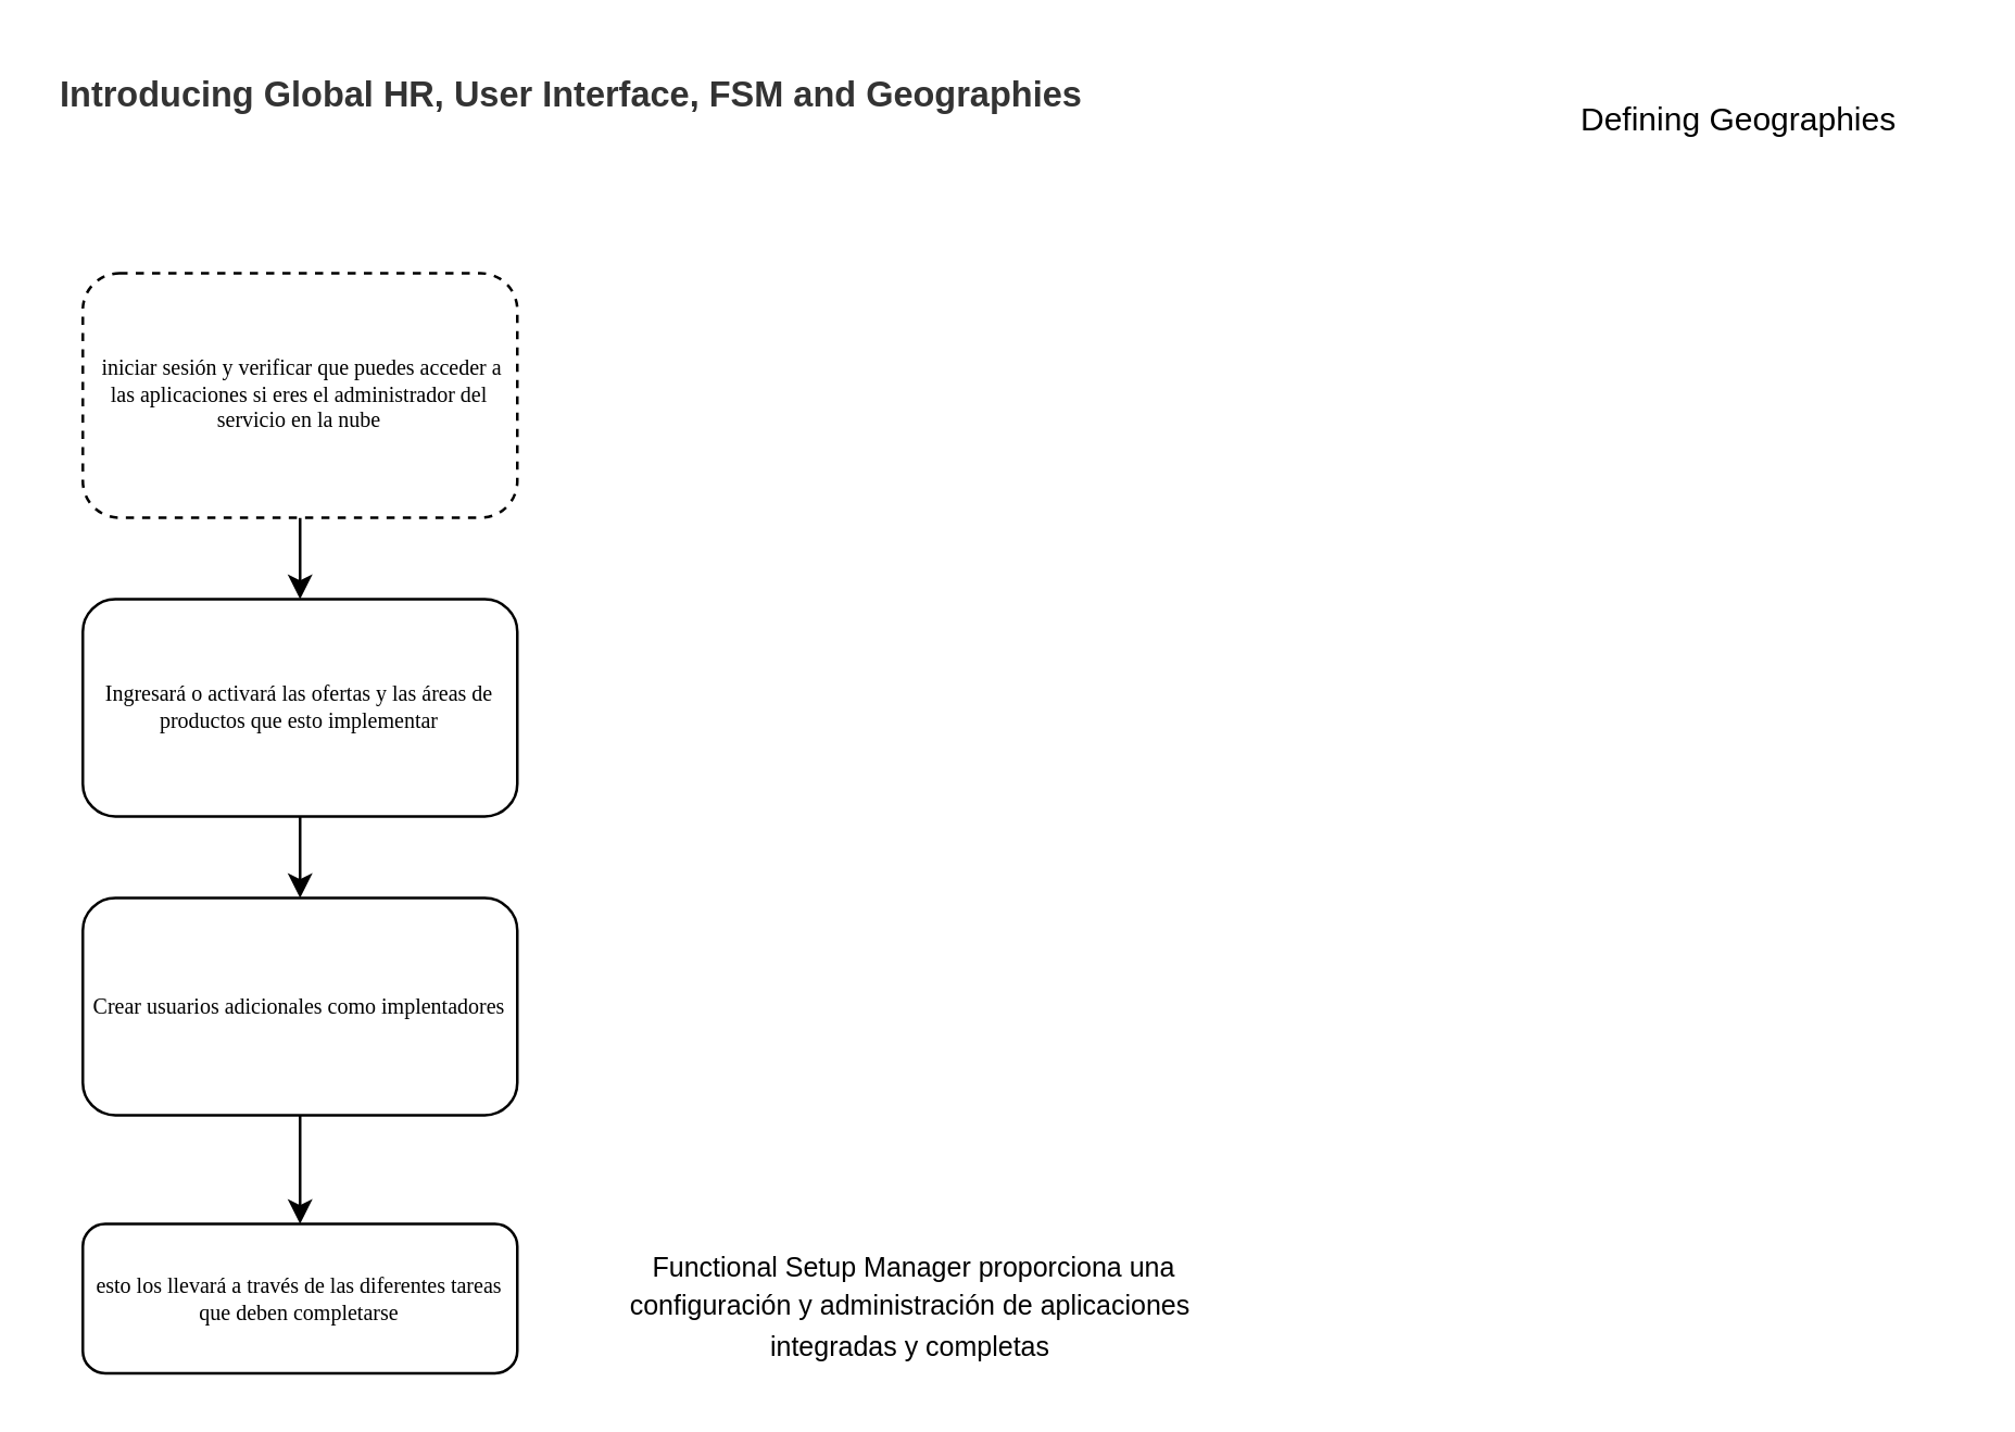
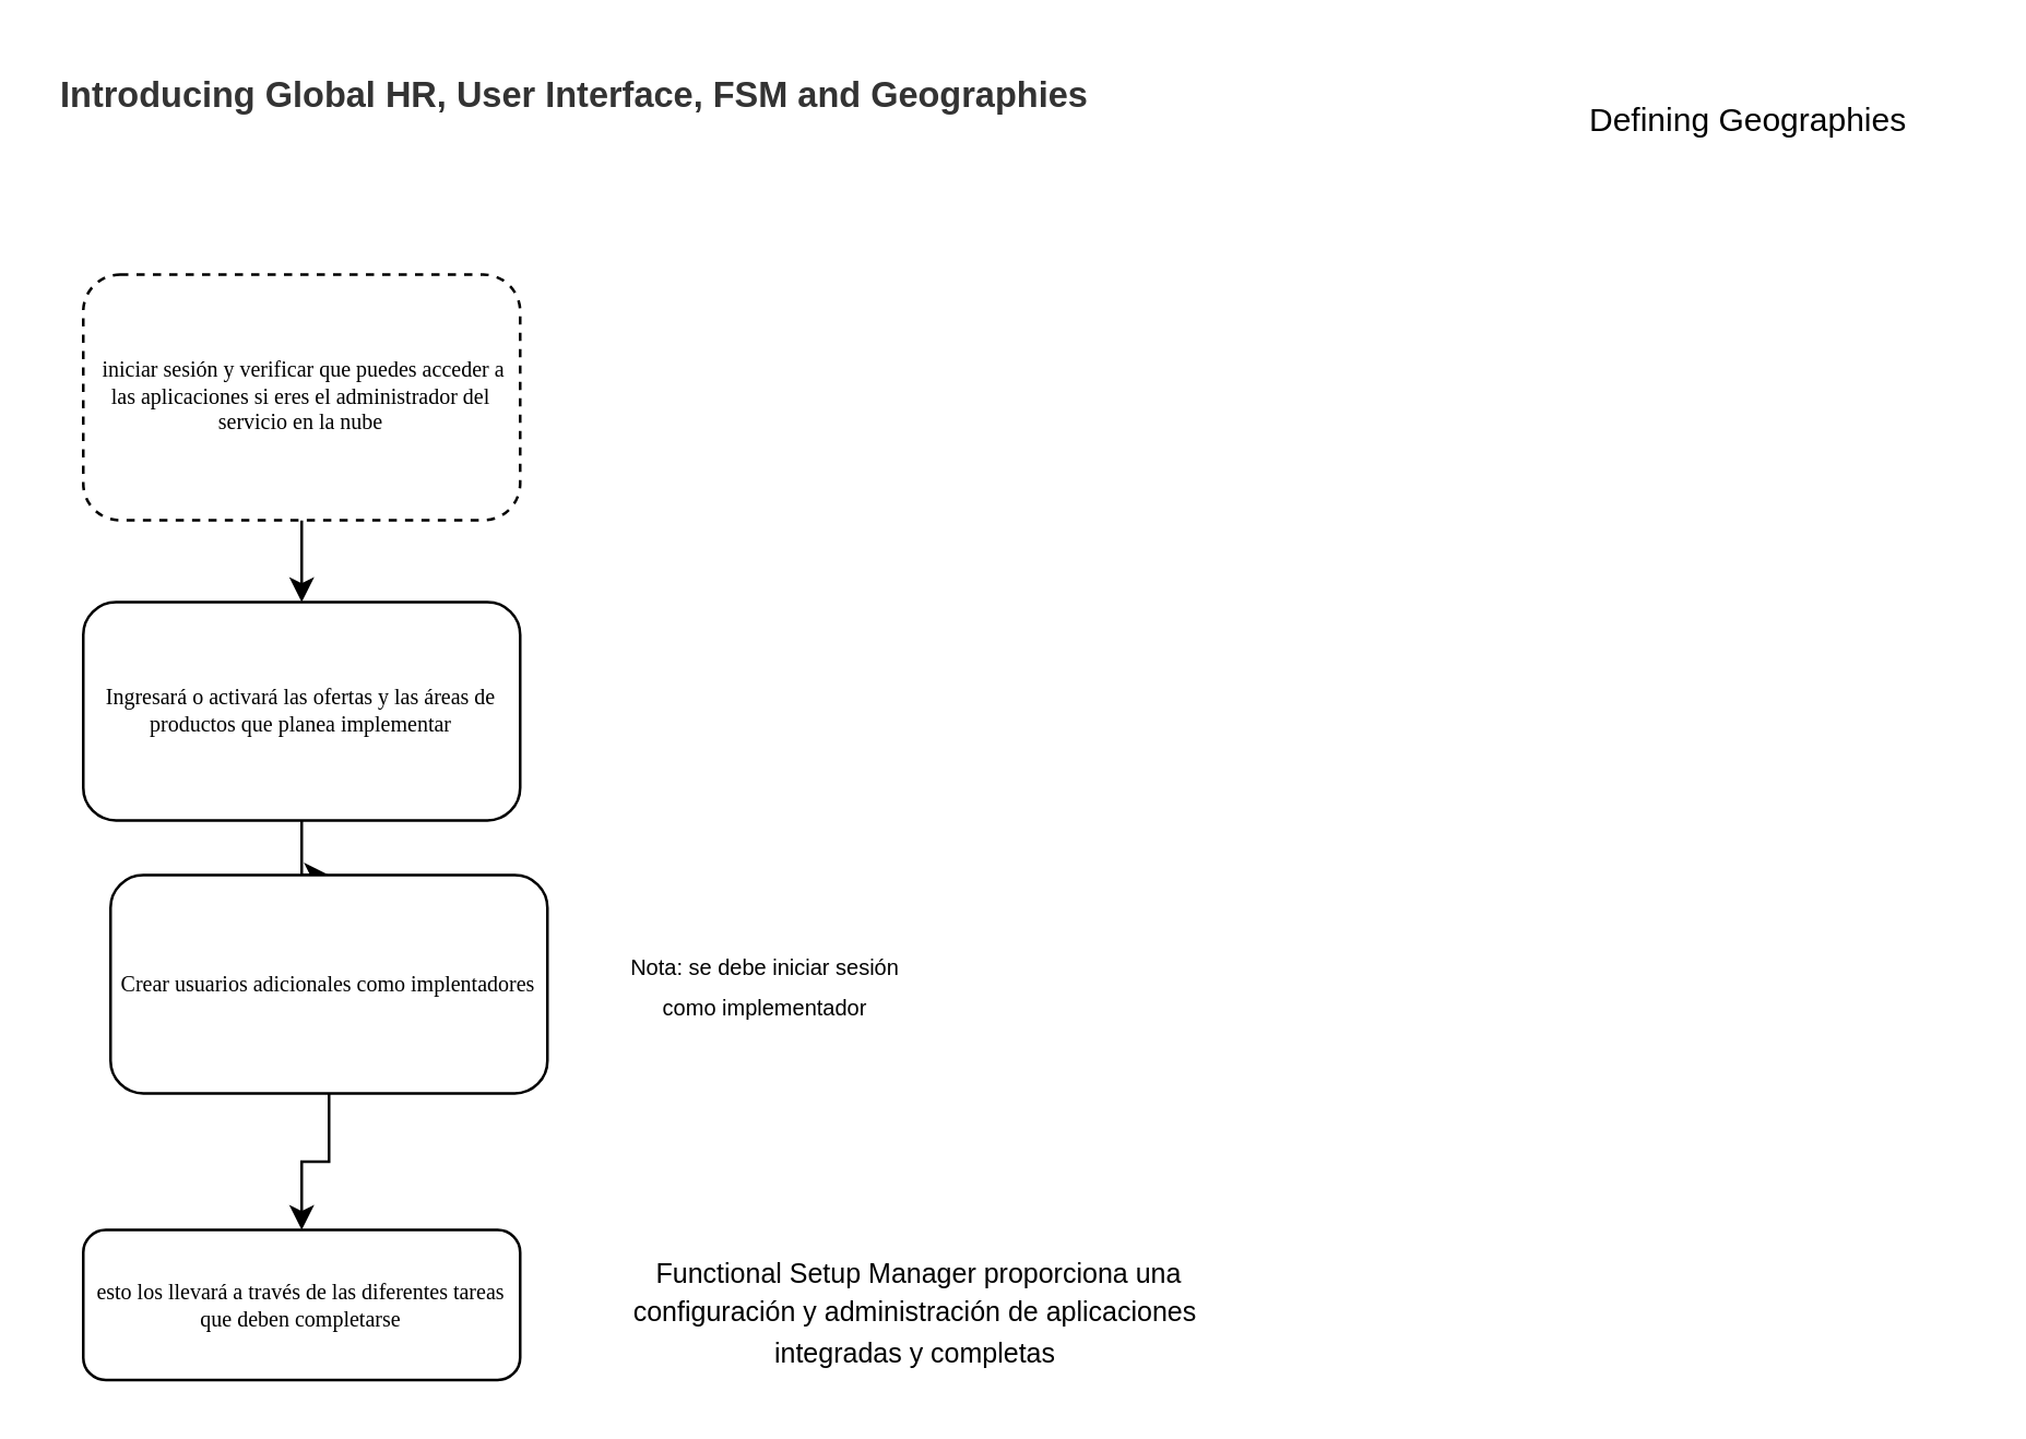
  <mxCell id="0" />
  <mxCell id="1" parent="0" />
  <mxCell id="2" value="" style="edgeStyle=orthogonalEdgeStyle;rounded=0;orthogonalLoop=1;jettySize=auto;html=1;" edge="1" parent="1" source="3" target="5"><mxGeometry relative="1" as="geometry" /></mxCell>
  <mxCell id="3" value="&amp;nbsp;iniciar sesión y&amp;nbsp;verificar que puedes acceder a las aplicaciones si eres el administrador del servicio en la nube" style="rounded=1;whiteSpace=wrap;html=1;shadow=0;labelBackgroundColor=none;strokeWidth=1;fontFamily=Verdana;fontSize=8;align=center;dashed=1;" vertex="1" parent="1"><mxGeometry x="30" y="100" width="160" height="90" as="geometry" /></mxCell>
  <mxCell id="4" value="" style="edgeStyle=orthogonalEdgeStyle;rounded=0;orthogonalLoop=1;jettySize=auto;html=1;" edge="1" parent="1" source="5" target="8"><mxGeometry relative="1" as="geometry" /></mxCell>
- <mxCell id="5" value="Ingresará o activará las ofertas y las áreas de productos que esto implementar" style="rounded=1;whiteSpace=wrap;html=1;shadow=0;labelBackgroundColor=none;strokeWidth=1;fontFamily=Verdana;fontSize=8;align=center;" vertex="1" parent="1"><mxGeometry x="30" y="220" width="160" height="80" as="geometry" /></mxCell>
+ <mxCell id="5" value="Ingresará o activará las ofertas y las áreas de productos que planea implementar" style="rounded=1;whiteSpace=wrap;html=1;shadow=0;labelBackgroundColor=none;strokeWidth=1;fontFamily=Verdana;fontSize=8;align=center;" vertex="1" parent="1"><mxGeometry x="30" y="220" width="160" height="80" as="geometry" /></mxCell>
+ <mxCell id="6" value="&lt;font style=&quot;font-size: 8px&quot;&gt;Nota: se debe iniciar sesión como implementador&lt;/font&gt;" style="text;html=1;strokeColor=none;fillColor=none;align=center;verticalAlign=middle;whiteSpace=wrap;rounded=0;" vertex="1" parent="1"><mxGeometry x="220" y="350" width="120" height="20" as="geometry" /></mxCell>
  <mxCell id="7" value="" style="edgeStyle=orthogonalEdgeStyle;rounded=0;orthogonalLoop=1;jettySize=auto;html=1;" edge="1" parent="1" source="8" target="10"><mxGeometry relative="1" as="geometry" /></mxCell>
- <mxCell id="8" value="Crear usuarios adicionales como implentadores" style="rounded=1;whiteSpace=wrap;html=1;shadow=0;labelBackgroundColor=none;strokeWidth=1;fontFamily=Verdana;fontSize=8;align=center;" vertex="1" parent="1"><mxGeometry x="30" y="330" width="160" height="80" as="geometry" /></mxCell>
+ <mxCell id="8" value="Crear usuarios adicionales como implentadores" style="rounded=1;whiteSpace=wrap;html=1;shadow=0;labelBackgroundColor=none;strokeWidth=1;fontFamily=Verdana;fontSize=8;align=center;" vertex="1" parent="1"><mxGeometry x="40" y="320" width="160" height="80" as="geometry" /></mxCell>
  <mxCell id="9" value="&lt;span style=&quot;color: rgb(51, 51, 51); font-family: oraclesansregular, arial, &amp;quot;helvetica neue&amp;quot;, helvetica, sans-serif; font-size: 13px; font-style: normal; font-weight: 600; letter-spacing: normal; text-align: left; text-indent: 0px; text-transform: none; word-spacing: 0px; background-color: rgb(255, 255, 255); display: inline; float: none;&quot;&gt;Introducing Global HR, User Interface, FSM and Geographies&lt;/span&gt;" style="text;whiteSpace=wrap;html=1;" vertex="1" parent="1"><mxGeometry x="20" y="20" width="400" height="30" as="geometry" /></mxCell>
  <mxCell id="10" value="esto los llevará a través de las diferentes tareas que deben completarse" style="rounded=1;whiteSpace=wrap;html=1;shadow=0;labelBackgroundColor=none;strokeWidth=1;fontFamily=Verdana;fontSize=8;align=center;" vertex="1" parent="1"><mxGeometry x="30" y="450" width="160" height="55" as="geometry" /></mxCell>
  <mxCell id="11" value="&lt;font style=&quot;font-size: 10px&quot;&gt;&amp;nbsp;Functional Setup Manager proporciona una configuración y administración de aplicaciones integradas y completas&lt;/font&gt;" style="text;html=1;strokeColor=none;fillColor=none;align=center;verticalAlign=middle;whiteSpace=wrap;rounded=0;" vertex="1" parent="1"><mxGeometry x="210" y="470" width="250" height="20" as="geometry" /></mxCell>
  <mxCell id="12" value="Defining Geographies" style="text;whiteSpace=wrap;html=1;" vertex="1" parent="1"><mxGeometry x="580" y="30" width="140" height="30" as="geometry" /></mxCell>
